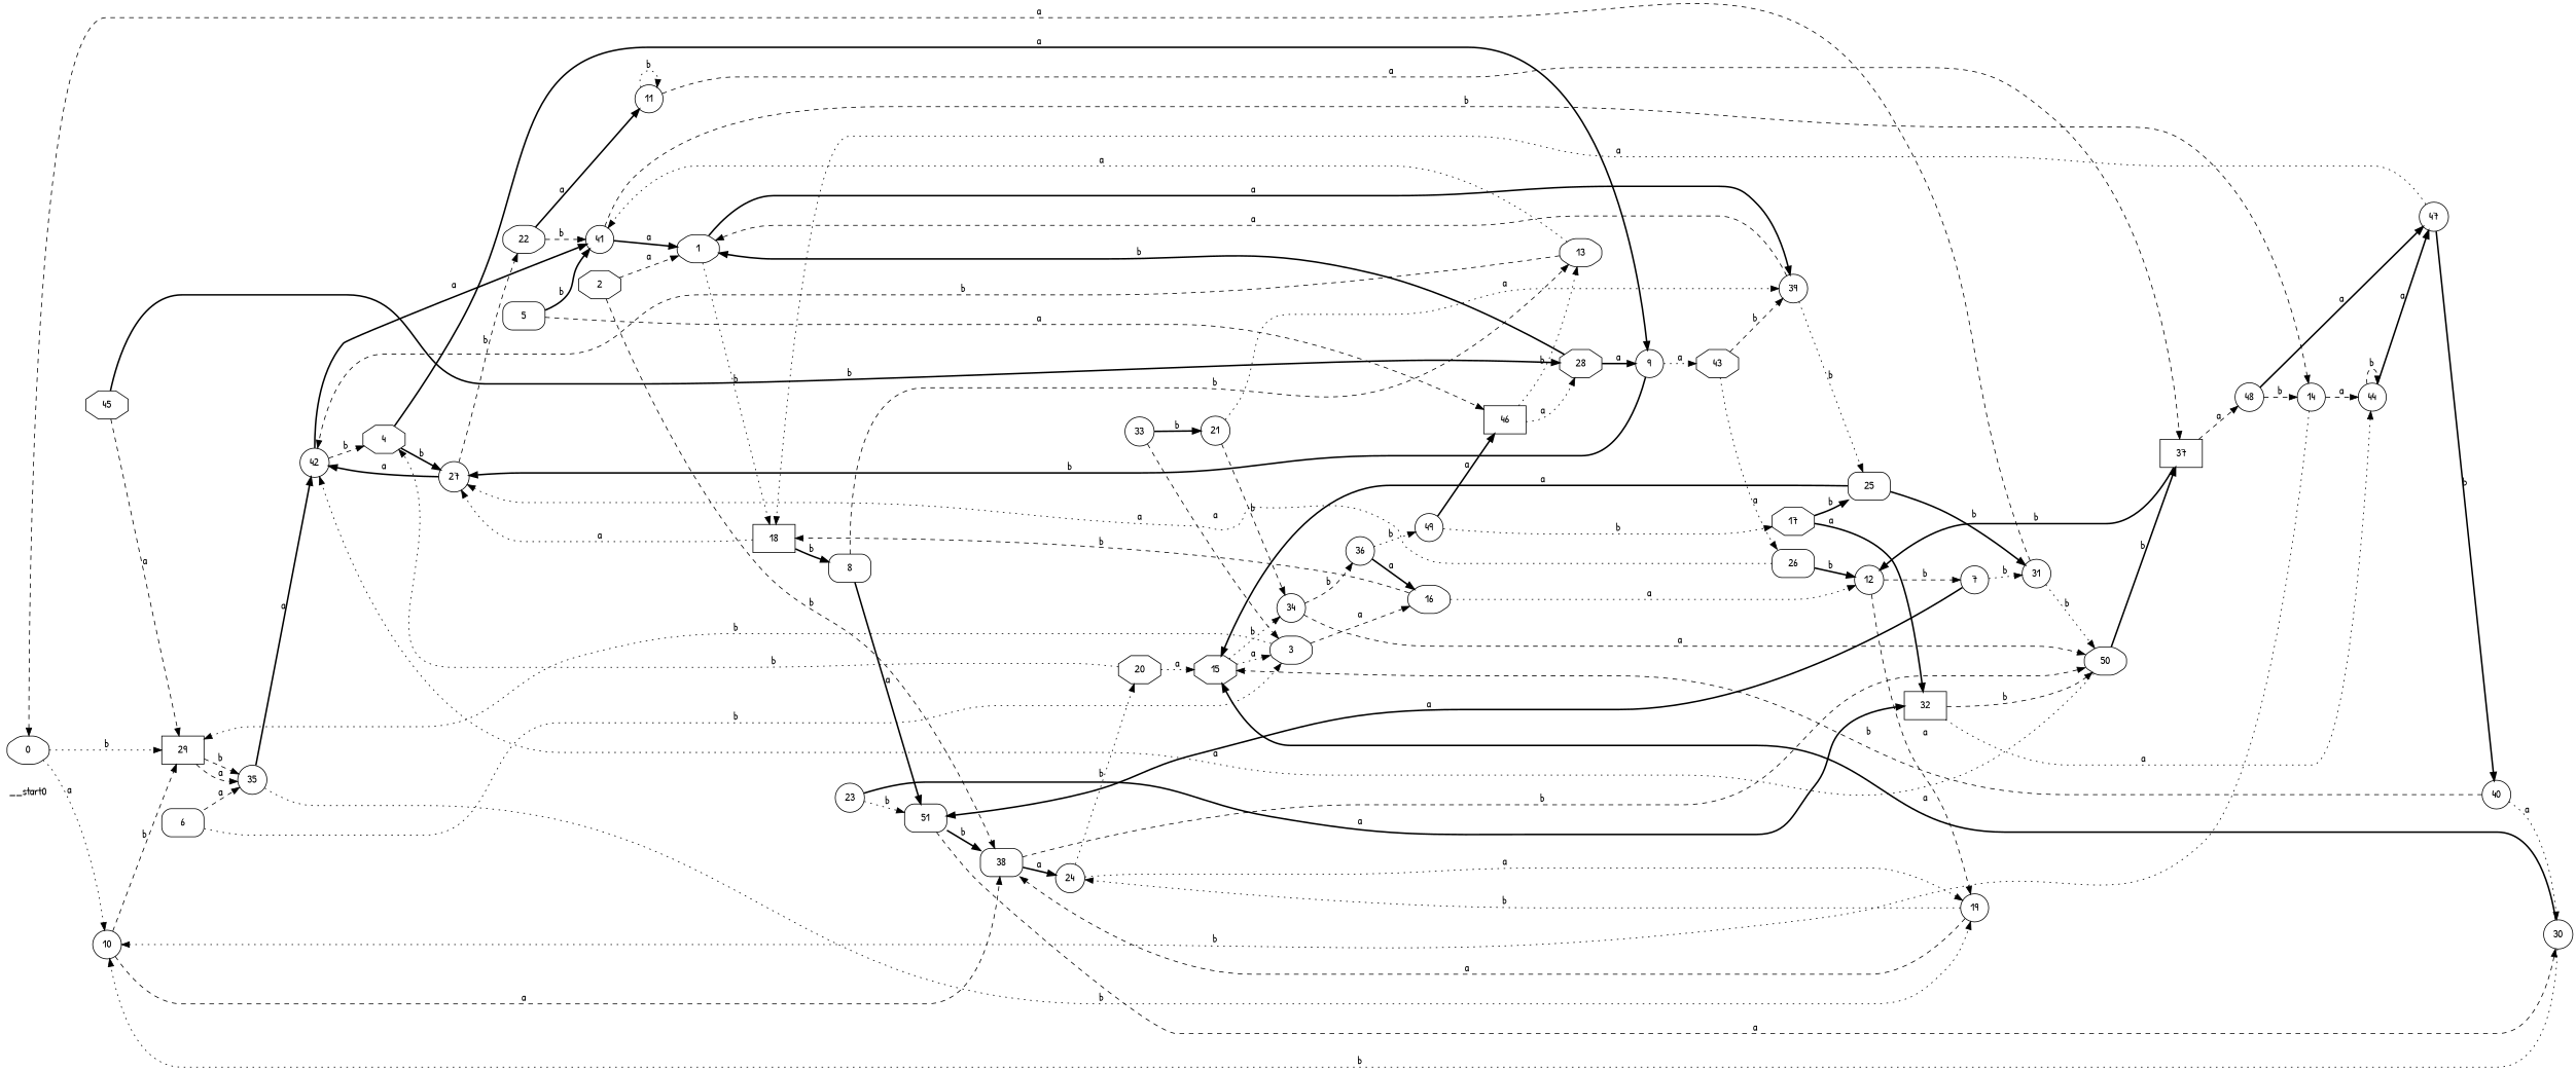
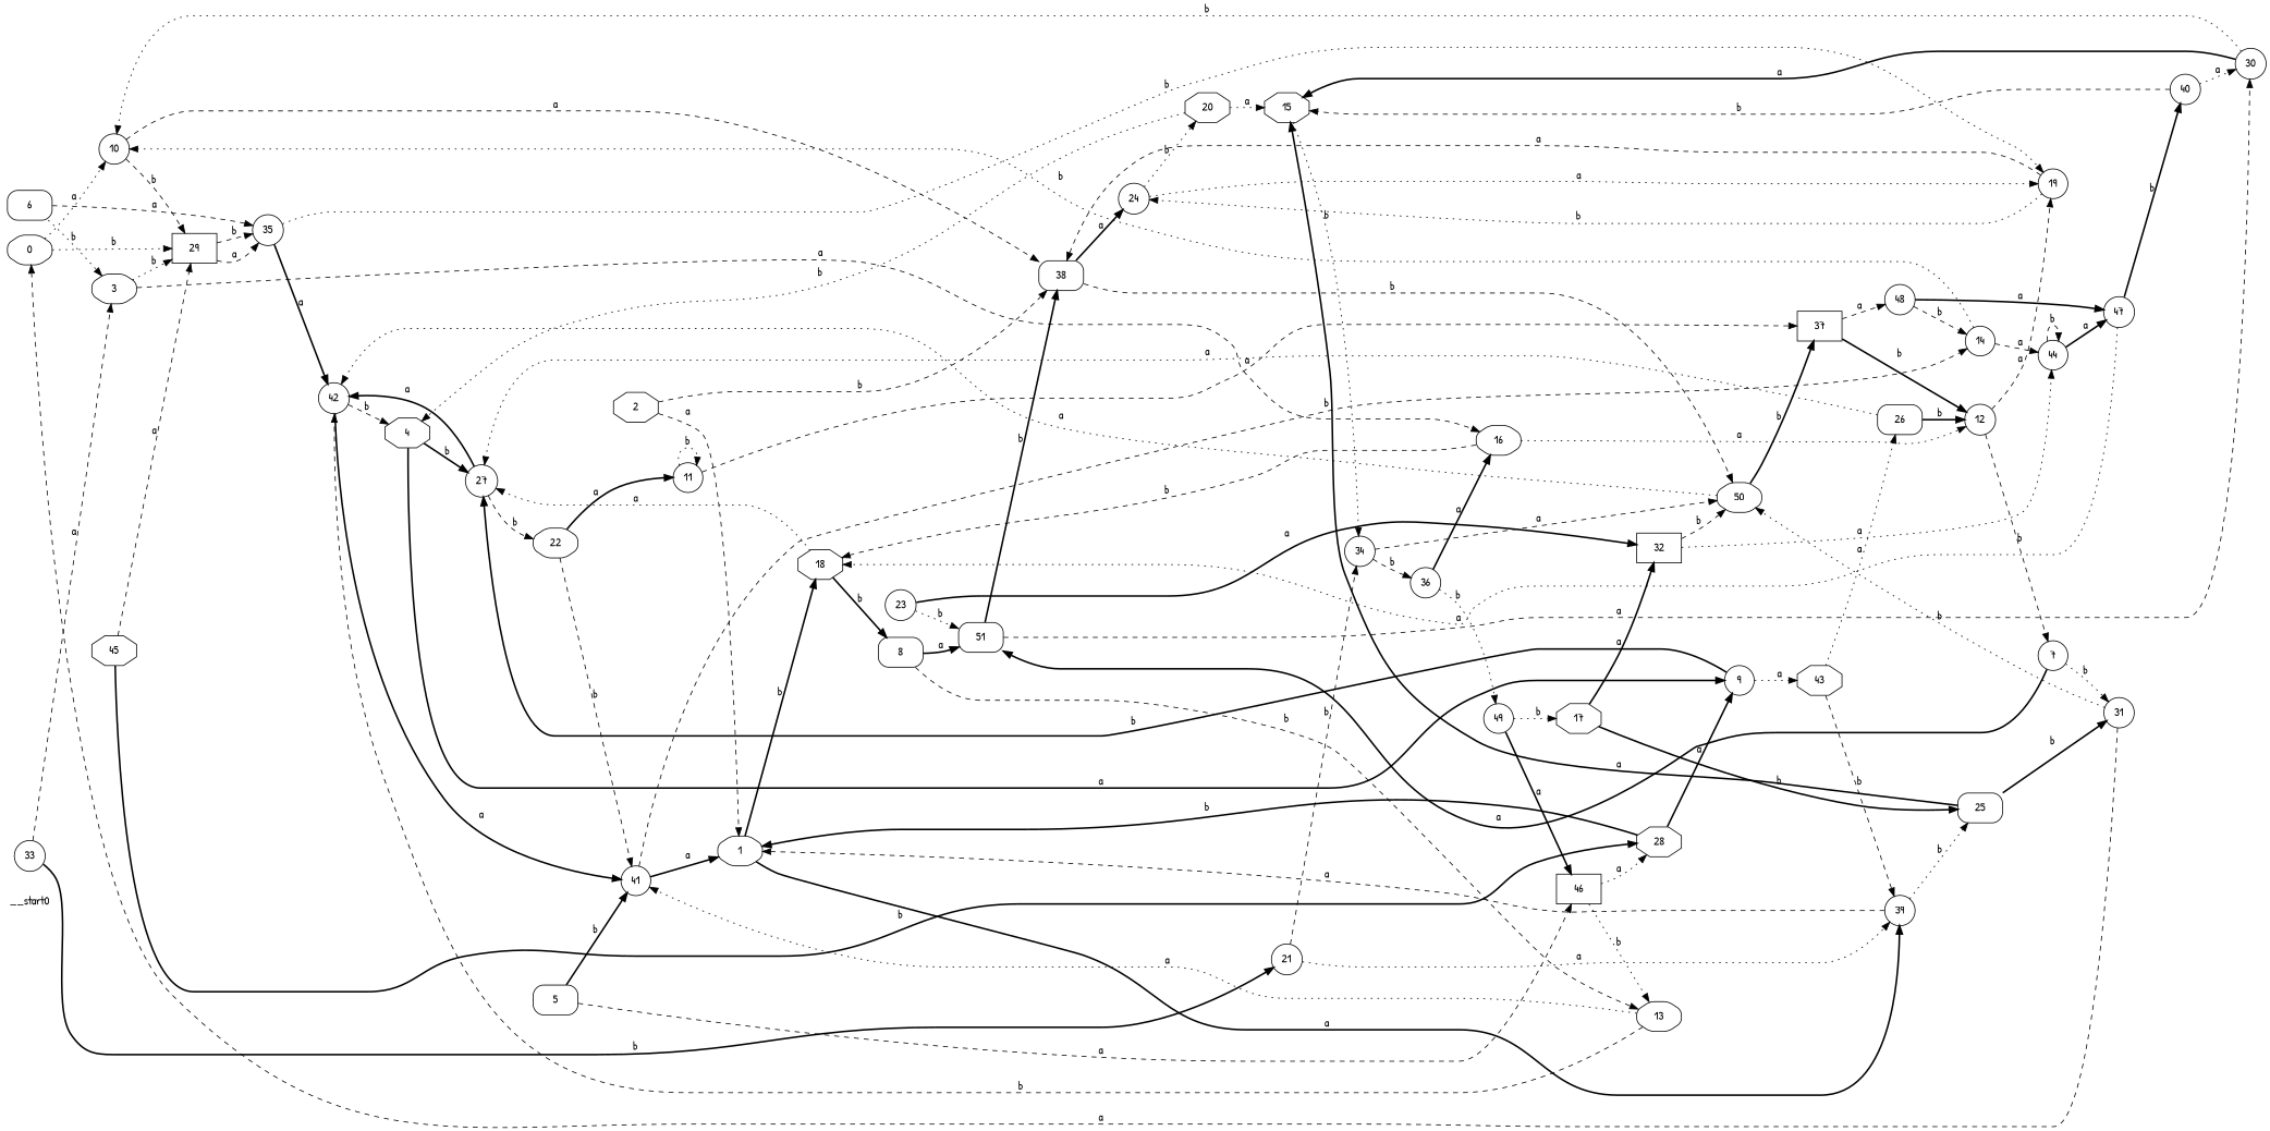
  digraph {
    fontname="Patrick Hand"
    rankdir=LR
    node [fontname="Patrick Hand" shape=circle color=black fillcolor=white style="rounded,filled"]
    edge [fontname="Patrick Hand" style=dashed]
    __start0 [shape=none color="" fillcolor="" style=""]
    n2 [label=0 shape=octagon]
    n3 [label=10 style=filled]
    n4 [label=29 shape=box style=filled]
    n5 [label=38 shape=box]
    n6 [label=35 style=filled]
    n7 [label=1 shape=octagon]
-   n8 [label=18 shape=box style=filled]
+   n8 [label=18 shape=octagon style=filled]
    n9 [label=39]
    n10 [label=27]
    n11 [label=8 shape=box]
    n12 [label=25 shape=box]
    n13 [label=2 shape=octagon style=filled]
    n14 [label=24 style=filled]
    n15 [label=50 shape=octagon]
    n16 [label=3 shape=octagon]
    n17 [label=16 shape=octagon]
    n18 [label=12 style=filled]
    n19 [label=4 shape=octagon style=filled]
    n20 [label=9]
    n21 [label=43 shape=octagon style=filled]
    n22 [label=42 style=filled]
    n23 [label=22 shape=octagon]
    n24 [label=5 shape=box]
    n25 [label=41 style=filled]
    n26 [label=46 shape=box style=filled]
    n27 [label=14]
    n28 [label=13 shape=octagon]
    n29 [label=28 shape=octagon style=filled]
    n30 [label=6 shape=box]
    n31 [label=19]
    n32 [label=7]
    n33 [label=31]
    n34 [label=51 shape=box]
    n35 [label=30]
    n36 [label=26 shape=box]
    n37 [label=11 style=filled]
    n38 [label=37 shape=box style=filled]
    n39 [label=48]
    n40 [label=44 style=filled]
    n41 [label=47]
    n42 [label=15 shape=octagon style=filled]
    n43 [label=34 style=filled]
    n44 [label=36]
    n45 [label=17 shape=octagon style=filled]
    n46 [label=32 shape=box style=filled]
    n47 [label=20 shape=octagon style=filled]
    n48 [label=21]
    n49 [label=23]
    n50 [label=33 style=filled]
    n51 [label=49 style=filled]
    n52 [label=40 style=filled]
    n53 [label=45 shape=octagon style=filled]
    n2 -> n3 [label=a style=dotted]
    n2 -> n4 [label=b style=dotted]
    n3 -> n4 [label=b]
    n3 -> n5 [label=a]
    n4 -> n6 [label=a]
    n4 -> n6 [label=b]
    n5 -> n14 [label=a style=bold]
    n5 -> n15 [label=b]
    n6 -> n22 [label=a style=bold]
    n6 -> n31 [label=b style=dotted]
-   n7 -> n8 [label=b style=dotted]
+   n7 -> n8 [label=b style=bold]
    n7 -> n9 [label=a style=bold]
    n8 -> n10 [label=a style=dotted]
    n8 -> n11 [label=b style=bold]
    n9 -> n7 [label=a]
    n9 -> n12 [label=b style=dotted]
    n10 -> n22 [label=a style=bold]
    n10 -> n23 [label=b]
    n11 -> n28 [label=b]
    n11 -> n34 [label=a style=bold]
    n12 -> n33 [label=b style=bold]
    n12 -> n42 [label=a style=bold]
    n13 -> n5 [label=b]
    n13 -> n7 [label=a]
    n14 -> n31 [label=a style=dotted]
    n14 -> n47 [label=b style=dotted]
    n15 -> n22 [label=a style=dotted]
    n15 -> n38 [label=b style=bold]
    n16 -> n4 [label=b style=dotted]
    n16 -> n17 [label=a]
    n17 -> n8 [label=b]
    n17 -> n18 [label=a style=dotted]
    n18 -> n31 [label=a]
    n18 -> n32 [label=b]
    n19 -> n10 [label=b style=bold]
    n19 -> n20 [label=a style=bold]
    n20 -> n10 [label=b style=bold]
    n20 -> n21 [label=a style=dotted]
    n21 -> n9 [label=b]
    n21 -> n36 [label=a style=dotted]
    n22 -> n19 [label=b]
    n22 -> n25 [label=a style=bold]
    n23 -> n25 [label=b]
    n23 -> n37 [label=a style=bold]
    n24 -> n25 [label=b style=bold]
    n24 -> n26 [label=a]
    n25 -> n7 [label=a style=bold]
    n25 -> n27 [label=b]
    n26 -> n28 [label=b style=dotted]
    n26 -> n29 [label=a style=dotted]
    n27 -> n3 [label=b style=dotted]
    n27 -> n40 [label=a]
    n28 -> n22 [label=b]
    n28 -> n25 [label=a style=dotted]
    n29 -> n7 [label=b style=bold]
    n29 -> n20 [label=a style=bold]
    n30 -> n6 [label=a]
    n30 -> n16 [label=b style=dotted]
    n31 -> n5 [label=a]
    n31 -> n14 [label=b style=dotted]
    n32 -> n33 [label=b style=dotted]
    n32 -> n34 [label=a style=bold]
    n33 -> n2 [label=a]
    n33 -> n15 [label=b style=dotted]
    n34 -> n5 [label=b style=bold]
    n34 -> n35 [label=a]
    n35 -> n3 [label=b style=dotted]
    n35 -> n42 [label=a style=bold]
    n36 -> n10 [label=a style=dotted]
    n36 -> n18 [label=b style=bold]
    n37 -> n37 [label=b style=dotted]
    n37 -> n38 [label=a]
    n38 -> n18 [label=b style=bold]
    n38 -> n39 [label=a]
    n39 -> n27 [label=b]
    n39 -> n41 [label=a style=bold]
    n40 -> n40 [label=b]
    n40 -> n41 [label=a style=bold]
    n41 -> n8 [label=a style=dotted]
    n41 -> n52 [label=b style=bold]
-   n42 -> n16 [label=a style=dotted]
    n42 -> n43 [label=b style=dotted]
    n43 -> n15 [label=a]
    n43 -> n44 [label=b]
    n44 -> n17 [label=a style=bold]
    n44 -> n51 [label=b style=dotted]
    n45 -> n12 [label=b style=bold]
    n45 -> n46 [label=a style=bold]
    n46 -> n15 [label=b]
    n46 -> n40 [label=a style=dotted]
    n47 -> n19 [label=b style=dotted]
    n47 -> n42 [label=a style=dotted]
    n48 -> n9 [label=a style=dotted]
    n48 -> n43 [label=b]
    n49 -> n34 [label=b style=dotted]
    n49 -> n46 [label=a style=bold]
    n50 -> n16 [label=a]
    n50 -> n48 [label=b style=bold]
    n51 -> n26 [label=a style=bold]
    n51 -> n45 [label=b style=dotted]
    n52 -> n35 [label=a style=dotted]
    n52 -> n42 [label=b]
    n53 -> n4 [label=a]
    n53 -> n29 [label=b style=bold]
  }
